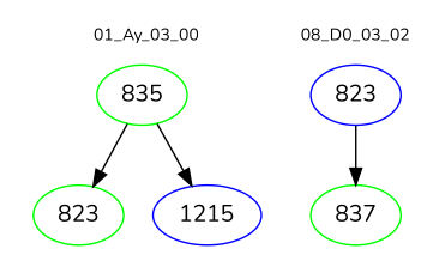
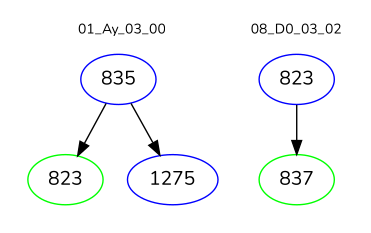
  digraph {
    fontname=Nunito
    node [color=blue fontname=Nunito]
    edge [color=black fontname=Nunito]
-   n1 [color=green label=835]
+   n1 [label=835]
    n2 [color=green label=823]
-   n3 [label=1215]
+   n3 [label=1275]
    n4 [label=823]
    n5 [color=green label=837]
    subgraph cluster_1 {
      color=white
      fontsize=10
      label="01_Ay_03_00"
      n1
      n2
      n3
    }
    subgraph cluster_2 {
      color=white
      fontsize=10
      label="08_D0_03_02"
      n4
      n5
    }
    n1 -> n2
    n1 -> n3
    n4 -> n5
  }
